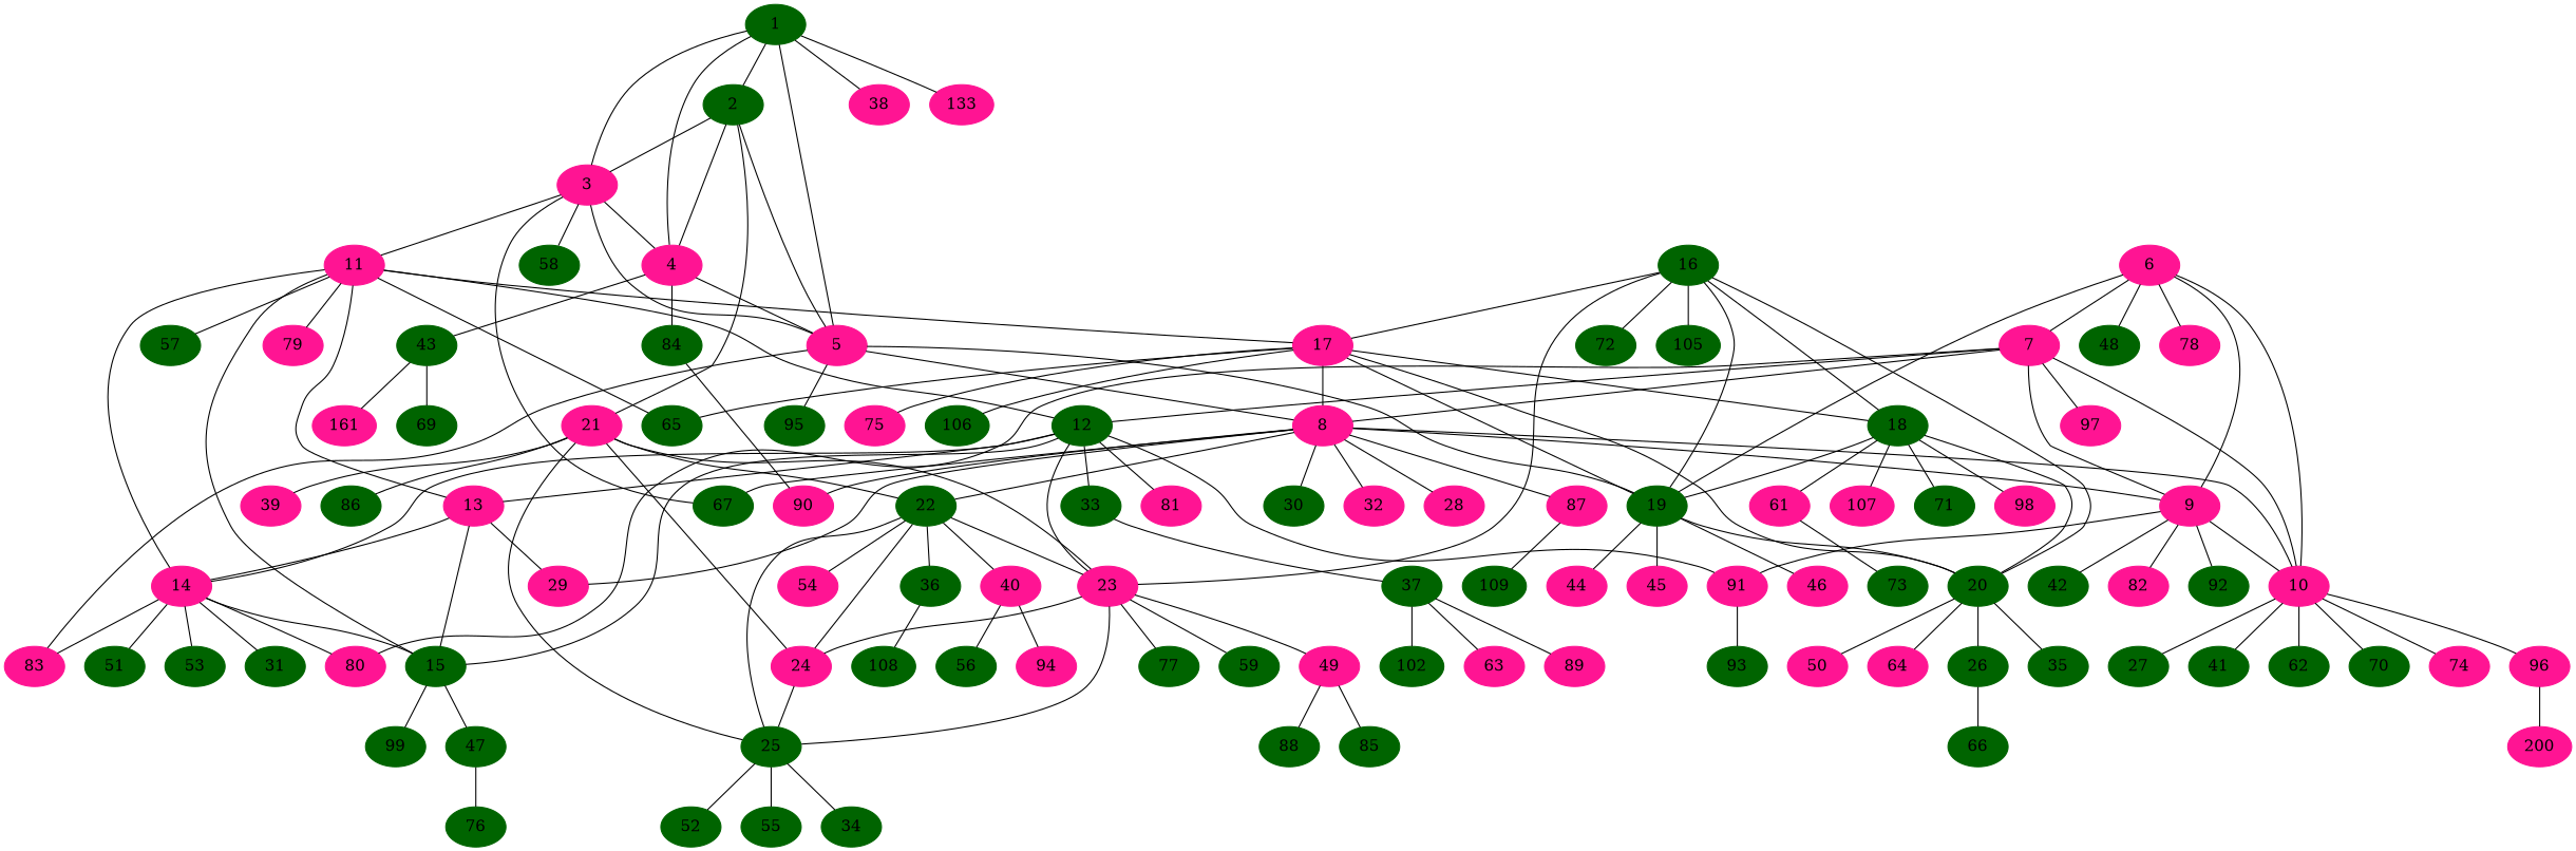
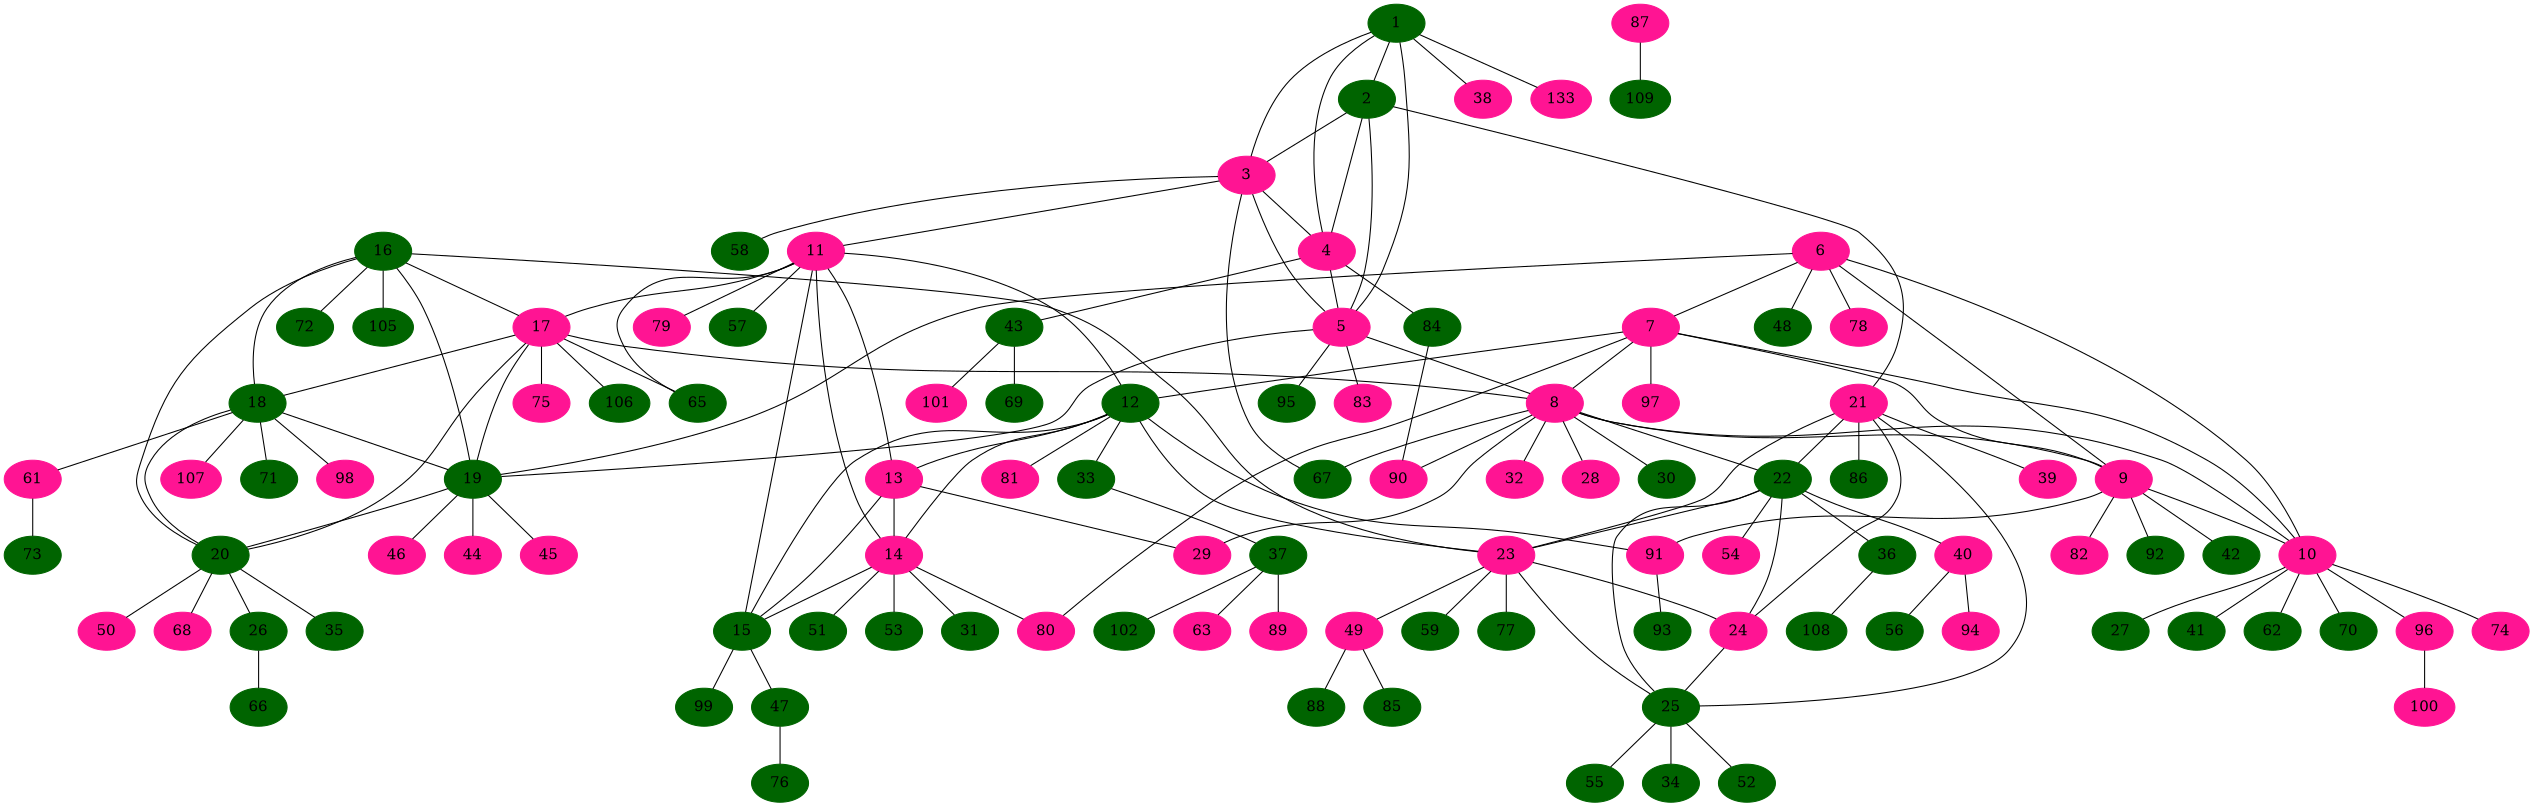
  graph {
    node [color=darkgreen style=filled]
    1
    2
    3 [color=deeppink]
    4 [color=deeppink]
    5 [color=deeppink]
    38 [color=deeppink]
    n7 [color=deeppink label=133]
    21 [color=deeppink]
    11 [color=deeppink]
    58
    67
    43
    84
    8 [color=deeppink]
    19
    83 [color=deeppink]
    95
    22
    23 [color=deeppink]
    24 [color=deeppink]
    25
    39 [color=deeppink]
    86
    12
    13 [color=deeppink]
    14 [color=deeppink]
    15
    17 [color=deeppink]
    57
    65
    79 [color=deeppink]
    69
-   101 [color=deeppink label=161]
+   101 [color=deeppink]
    90 [color=deeppink]
    9 [color=deeppink]
    10 [color=deeppink]
    28 [color=deeppink]
    29 [color=deeppink]
    30
    32 [color=deeppink]
    87 [color=deeppink]
    20
    44 [color=deeppink]
    45 [color=deeppink]
    46 [color=deeppink]
    6 [color=deeppink]
    7 [color=deeppink]
    48
    78 [color=deeppink]
    80 [color=deeppink]
    97 [color=deeppink]
    42
    82 [color=deeppink]
    91 [color=deeppink]
    92
    27
    41
    62
    70
    74 [color=deeppink]
    96 [color=deeppink]
    33
    81 [color=deeppink]
    36
    40 [color=deeppink]
    54 [color=deeppink]
    109
    93
-   100 [color=deeppink label=200]
+   100 [color=deeppink]
    31
    51
    53
    47
    99
    18
    75 [color=deeppink]
    106
    49 [color=deeppink]
    59
    77
    37
    76
    16
    72
    105
    61 [color=deeppink]
    71
    98 [color=deeppink]
    107 [color=deeppink]
    26
    35
    50 [color=deeppink]
-   64 [color=deeppink]
+   64 [color=deeppink label=68]
    73
    66
    34
    52
    55
    108
    56
    94 [color=deeppink]
    85
    88
    63 [color=deeppink]
    89 [color=deeppink]
    102
    1 -- 2
    1 -- 3
    1 -- 4
    1 -- 5
    1 -- 38
    1 -- n7
    2 -- 3
    2 -- 4
    2 -- 5
    2 -- 21
    3 -- 4
    3 -- 5
    3 -- 11
    3 -- 58
    3 -- 67
    4 -- 5
    4 -- 43
    4 -- 84
    5 -- 8
    5 -- 19
    5 -- 83
    5 -- 95
    21 -- 22
    21 -- 23
    21 -- 24
    21 -- 25
    21 -- 39
    21 -- 86
    11 -- 12
    11 -- 13
    11 -- 14
    11 -- 15
    11 -- 17
    11 -- 57
    11 -- 65
    11 -- 79
    43 -- 69
    43 -- 101
    84 -- 90
    8 -- 67
    8 -- 22
    8 -- 90
    8 -- 9
    8 -- 10
    8 -- 28
    8 -- 29
    8 -- 30
    8 -- 32
-   8 -- 87
    19 -- 20
    19 -- 44
    19 -- 45
    19 -- 46
    22 -- 23
    22 -- 24
    22 -- 25
    22 -- 36
    22 -- 40
    22 -- 54
    23 -- 24
    23 -- 25
    23 -- 49
    23 -- 59
    23 -- 77
    24 -- 25
    25 -- 34
    25 -- 52
    25 -- 55
    12 -- 23
    12 -- 13
    12 -- 14
    12 -- 15
    12 -- 91
    12 -- 33
    12 -- 81
    13 -- 14
    13 -- 15
    13 -- 29
-   14 -- 83
    14 -- 15
    14 -- 80
    14 -- 31
    14 -- 51
    14 -- 53
    15 -- 47
    15 -- 99
    17 -- 8
    17 -- 19
    17 -- 65
    17 -- 20
    17 -- 18
    17 -- 75
    17 -- 106
    9 -- 10
    9 -- 42
    9 -- 82
    9 -- 91
    9 -- 92
    10 -- 27
    10 -- 41
    10 -- 62
    10 -- 70
    10 -- 74
    10 -- 96
    87 -- 109
    20 -- 26
    20 -- 35
    20 -- 50
    20 -- 64
    6 -- 19
    6 -- 9
    6 -- 10
    6 -- 7
    6 -- 48
    6 -- 78
    7 -- 8
    7 -- 12
    7 -- 9
    7 -- 10
    7 -- 80
    7 -- 97
    91 -- 93
    96 -- 100
    33 -- 37
    36 -- 108
    40 -- 56
    40 -- 94
    47 -- 76
    18 -- 19
    18 -- 20
    18 -- 61
    18 -- 71
    18 -- 98
    18 -- 107
    49 -- 85
    49 -- 88
    37 -- 63
    37 -- 89
    37 -- 102
    16 -- 19
    16 -- 23
    16 -- 17
    16 -- 20
    16 -- 18
    16 -- 72
    16 -- 105
    61 -- 73
    26 -- 66
  }
